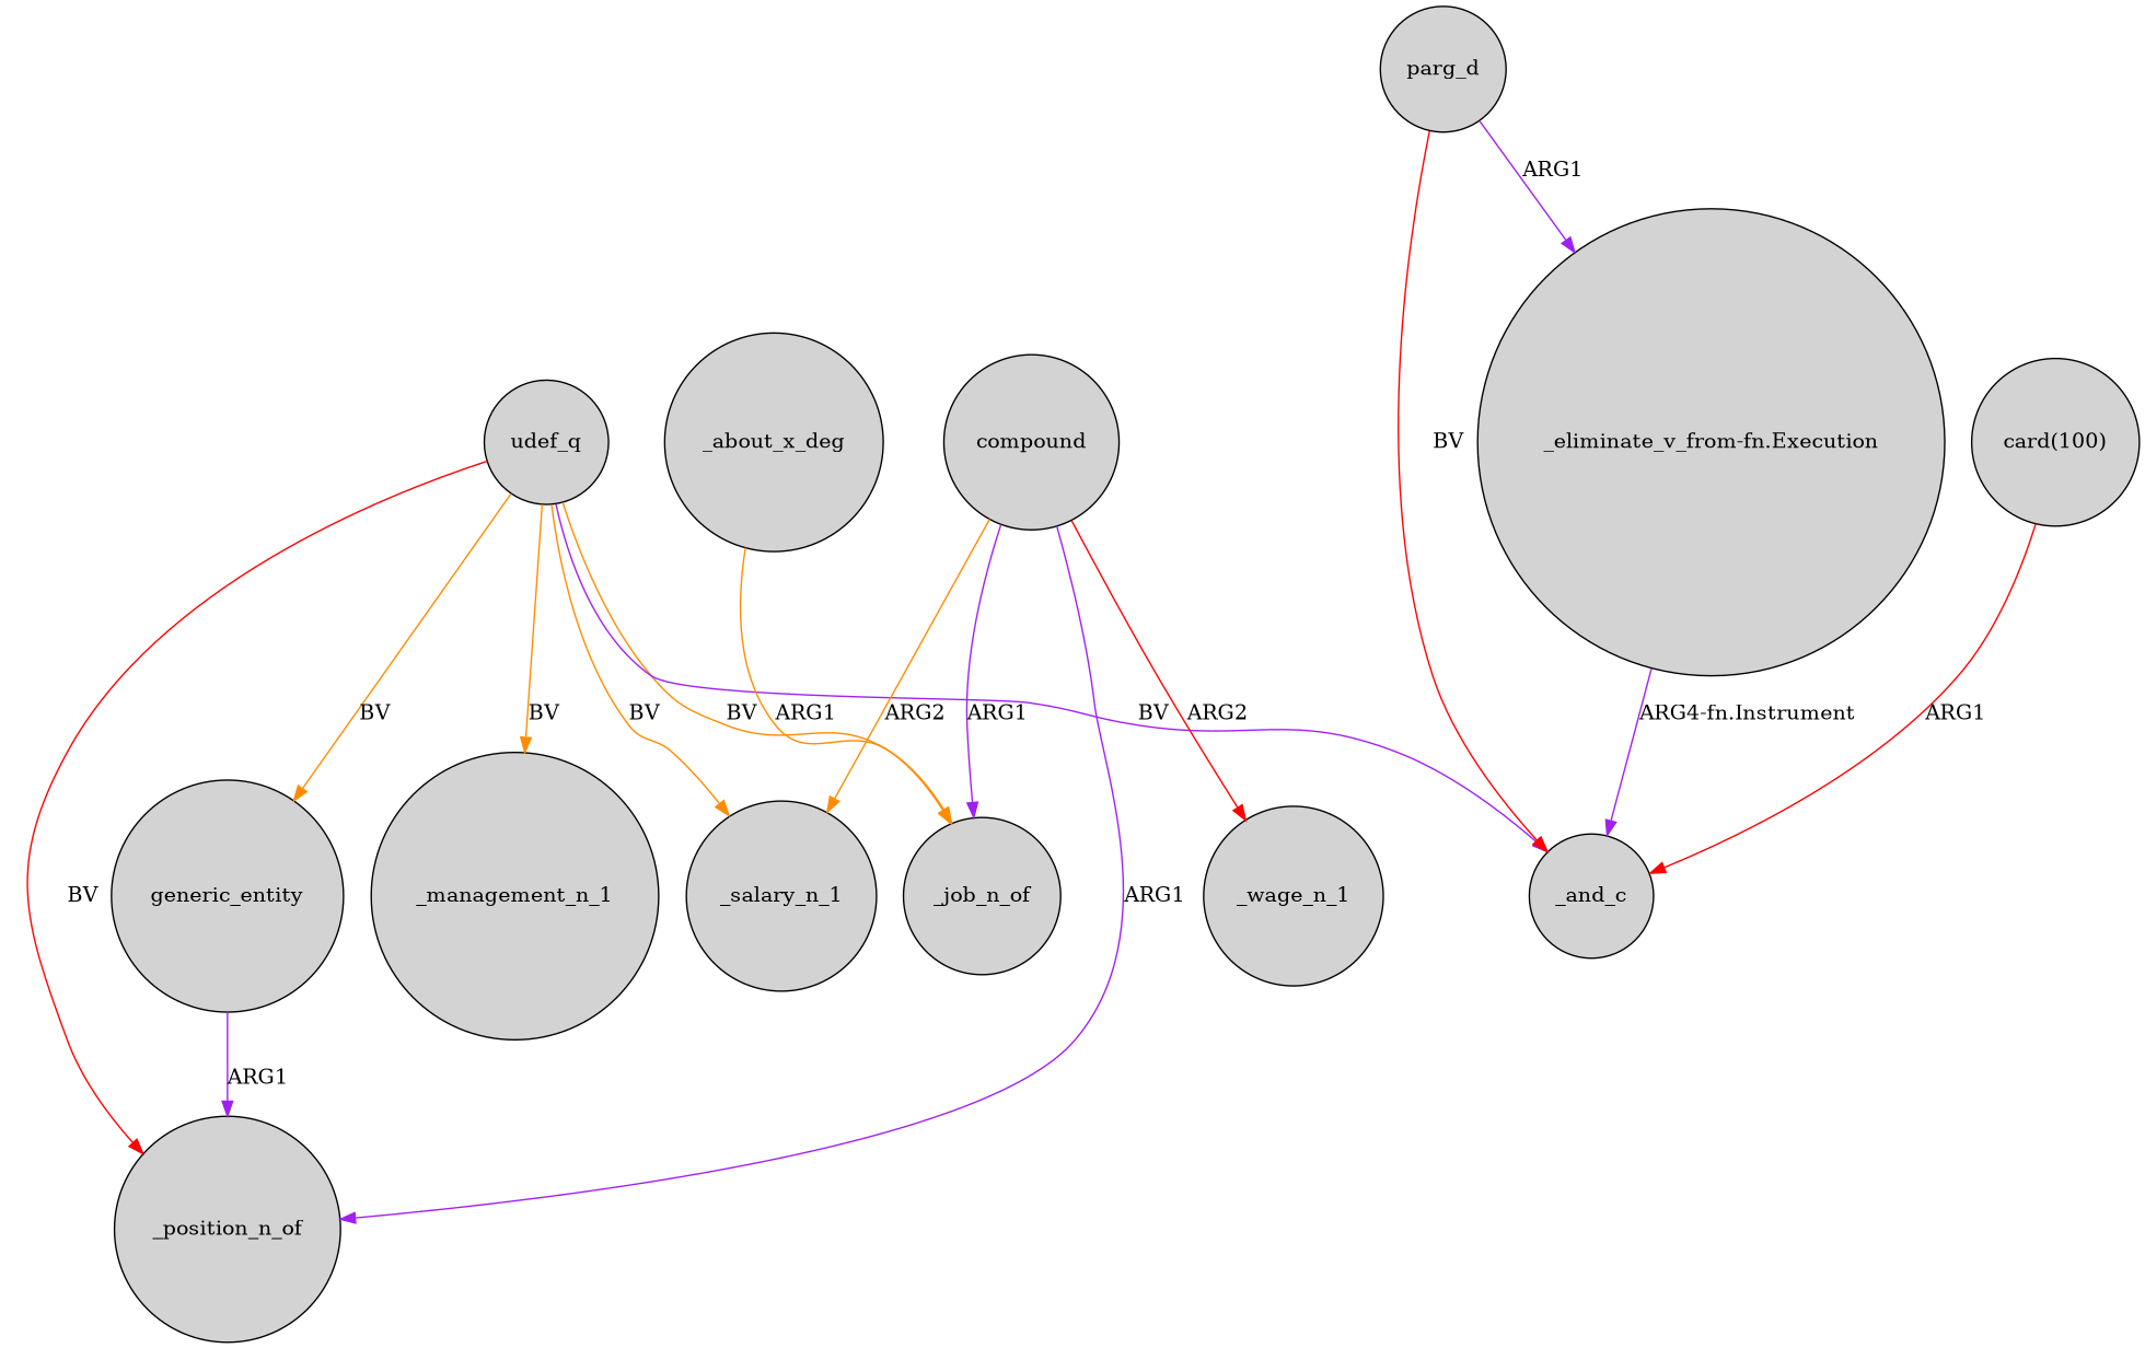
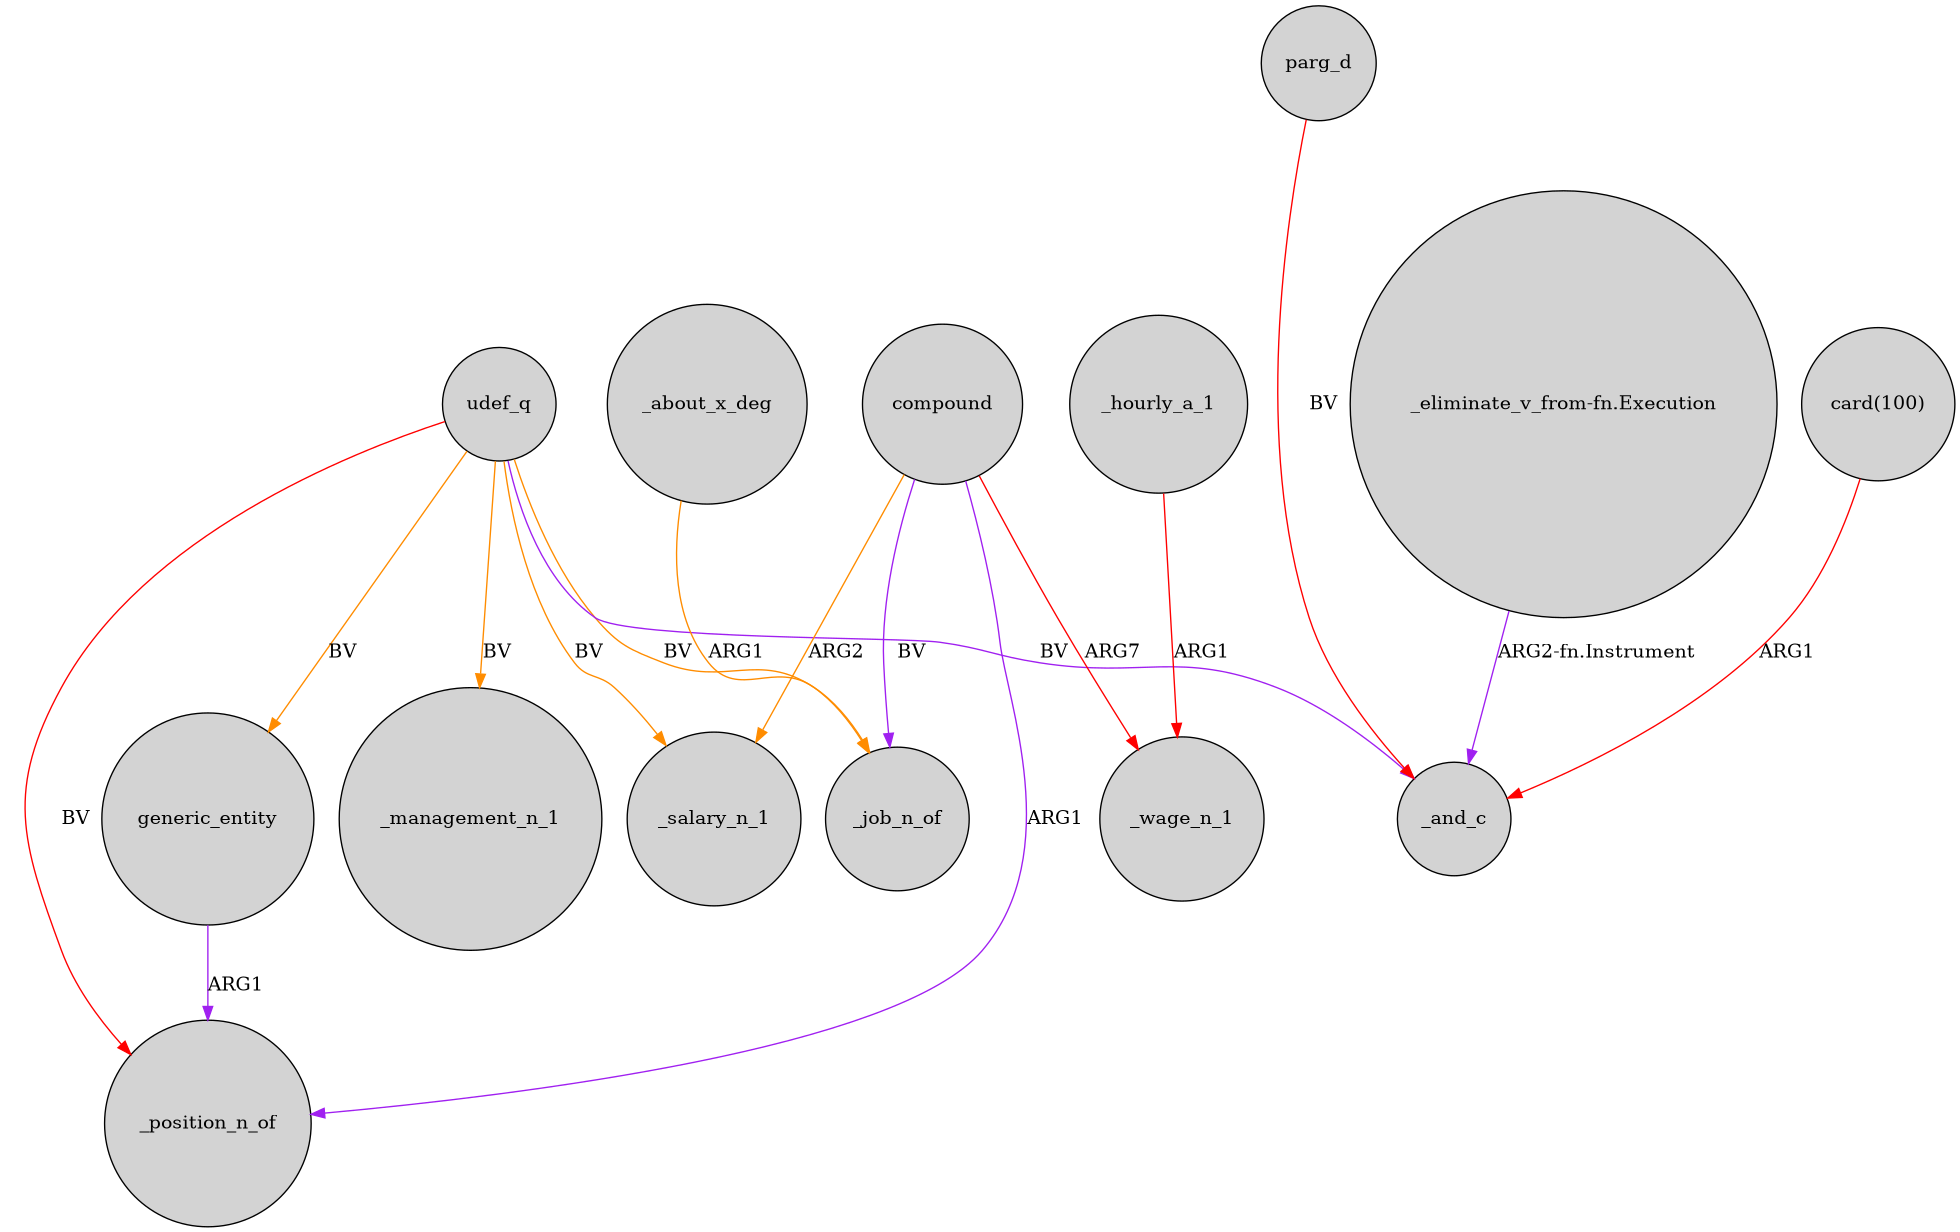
  digraph {
    node [shape=circle style=filled]
    edge [color=darkorange]
    udef_q
    _job_n_of
    _position_n_of
    _and_c
    generic_entity
    _management_n_1
    _salary_n_1
    compound
    _wage_n_1
    _about_x_deg
    parg_d
    "_eliminate_v_from-fn.Execution"
+   _hourly_a_1
    "card(100)"
    udef_q -> _job_n_of [label=BV]
    udef_q -> _position_n_of [color=red label=BV]
    udef_q -> _and_c [color=purple label=BV]
    udef_q -> generic_entity [label=BV]
    udef_q -> _management_n_1 [label=BV]
    udef_q -> _salary_n_1 [label=BV]
    generic_entity -> _position_n_of [color=purple label=ARG1]
-   compound -> _job_n_of [color=purple label=ARG1]
+   compound -> _job_n_of [color=purple label=BV]
    compound -> _position_n_of [color=purple label=ARG1]
    compound -> _salary_n_1 [label=ARG2]
-   compound -> _wage_n_1 [color=red label=ARG2]
+   compound -> _wage_n_1 [color=red label=ARG7]
    _about_x_deg -> _job_n_of [label=ARG1]
    parg_d -> _and_c [color=red label=BV]
-   parg_d -> "_eliminate_v_from-fn.Execution" [color=purple label=ARG1]
-   "_eliminate_v_from-fn.Execution" -> _and_c [color=purple label="ARG4-fn.Instrument"]
+   "_eliminate_v_from-fn.Execution" -> _and_c [color=purple label="ARG2-fn.Instrument"]
+   _hourly_a_1 -> _wage_n_1 [color=red label=ARG1]
    "card(100)" -> _and_c [color=red label=ARG1]
  }
